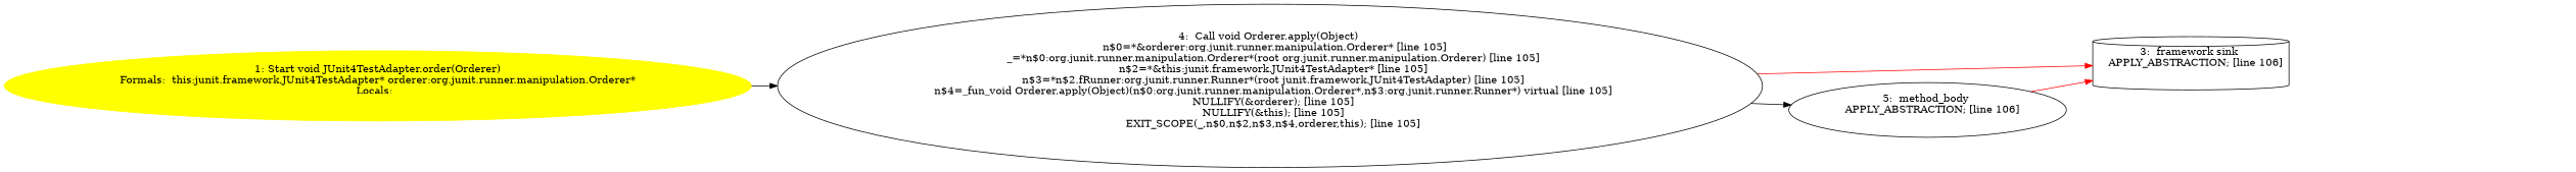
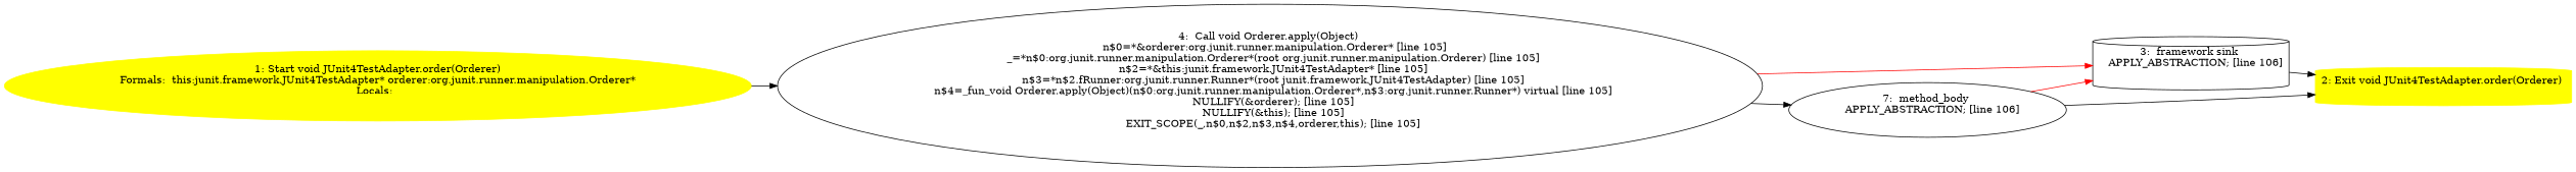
  digraph {
    rankdir=LR
    node [shape=ellipse]
    n1 [color=yellow label="1: Start void JUnit4TestAdapter.order(Orderer)\nFormals:  this:junit.framework.JUnit4TestAdapter* orderer:org.junit.runner.manipulation.Orderer*\nLocals:  \n  " style=filled]
    n2 [label="4:  Call void Orderer.apply(Object) \n   n$0=*&orderer:org.junit.runner.manipulation.Orderer* [line 105]\n  _=*n$0:org.junit.runner.manipulation.Orderer*(root org.junit.runner.manipulation.Orderer) [line 105]\n  n$2=*&this:junit.framework.JUnit4TestAdapter* [line 105]\n  n$3=*n$2.fRunner:org.junit.runner.Runner*(root junit.framework.JUnit4TestAdapter) [line 105]\n  n$4=_fun_void Orderer.apply(Object)(n$0:org.junit.runner.manipulation.Orderer*,n$3:org.junit.runner.Runner*) virtual [line 105]\n  NULLIFY(&orderer); [line 105]\n  NULLIFY(&this); [line 105]\n  EXIT_SCOPE(_,n$0,n$2,n$3,n$4,orderer,this); [line 105]\n "]
    n3 [label="3:  framework sink \n   APPLY_ABSTRACTION; [line 106]\n " shape=cylinder]
-   n4 [label="5:  method_body \n   APPLY_ABSTRACTION; [line 106]\n "]
+   n4 [label="7:  method_body \n   APPLY_ABSTRACTION; [line 106]\n "]
+   n5 [color=yellow label="2: Exit void JUnit4TestAdapter.order(Orderer) \n  " shape=cylinder style=filled]
    n1 -> n2
    n2 -> n3 [color=red]
    n2 -> n4
+   n3 -> n5
    n4 -> n3 [color=red]
+   n4 -> n5
  }
